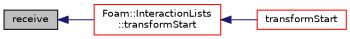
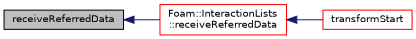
  digraph {
    rankdir=LR
    node [color=red fontname=Helvetica fontsize=10 shape=record]
    edge [color=midnightblue dir=back fontname=Helvetica fontsize=10 labelfontname=Helvetica labelfontsize=10 style=solid]
-   n1 [color=black fillcolor=grey75 fontcolor=black height=0.2 label=receive style=filled width=0.4]
-   n2 [height=0.2 label="Foam::InteractionLists\l::transformStart" width=0.4]
+   n1 [color=black fillcolor=grey75 fontcolor=black height=0.2 label=receiveReferredData style=filled width=0.4]
+   n2 [height=0.2 label="Foam::InteractionLists\l::receiveReferredData" width=0.4]
    n3 [height=0.2 label=transformStart width=0.4]
    n1 -> n2
    n2 -> n3
  }
